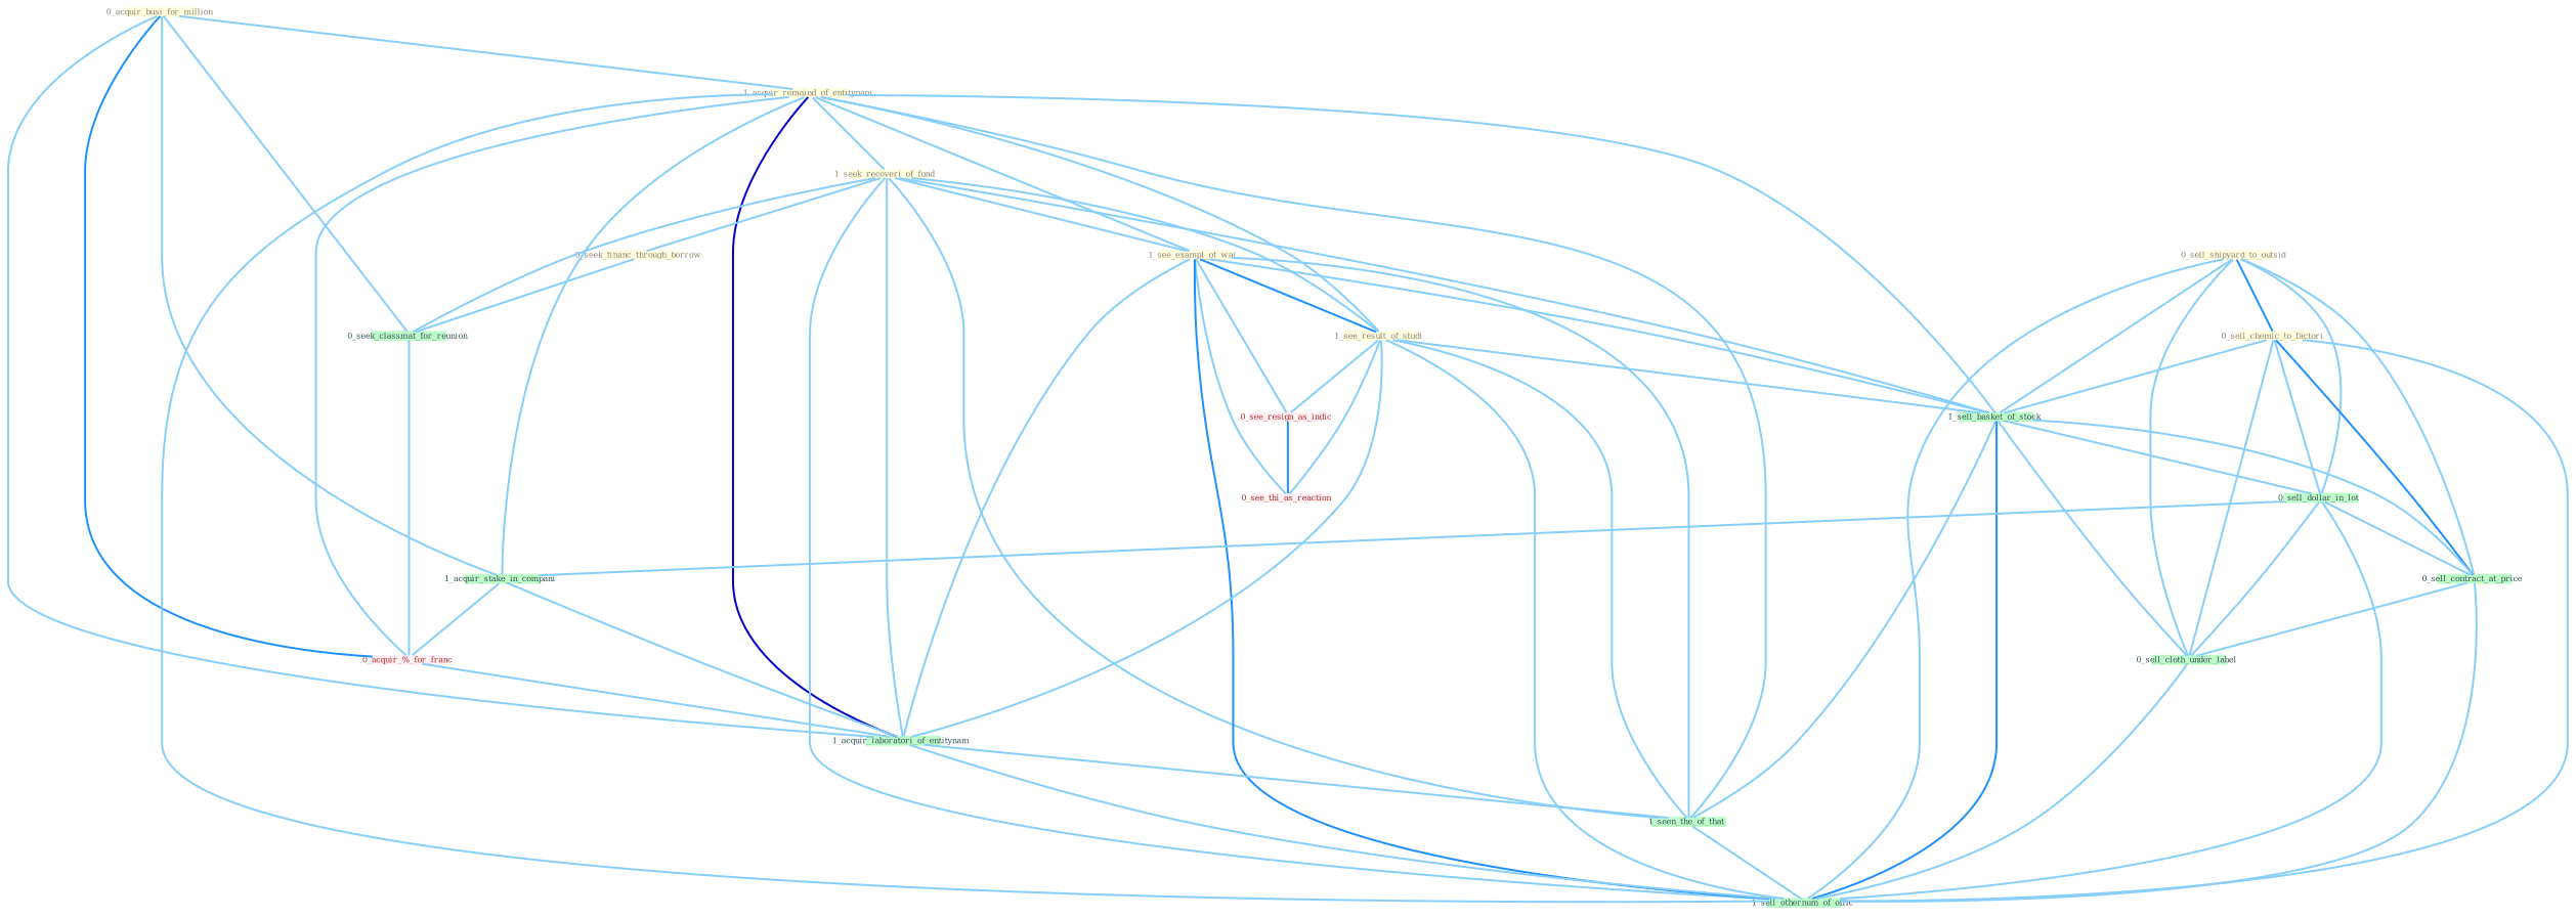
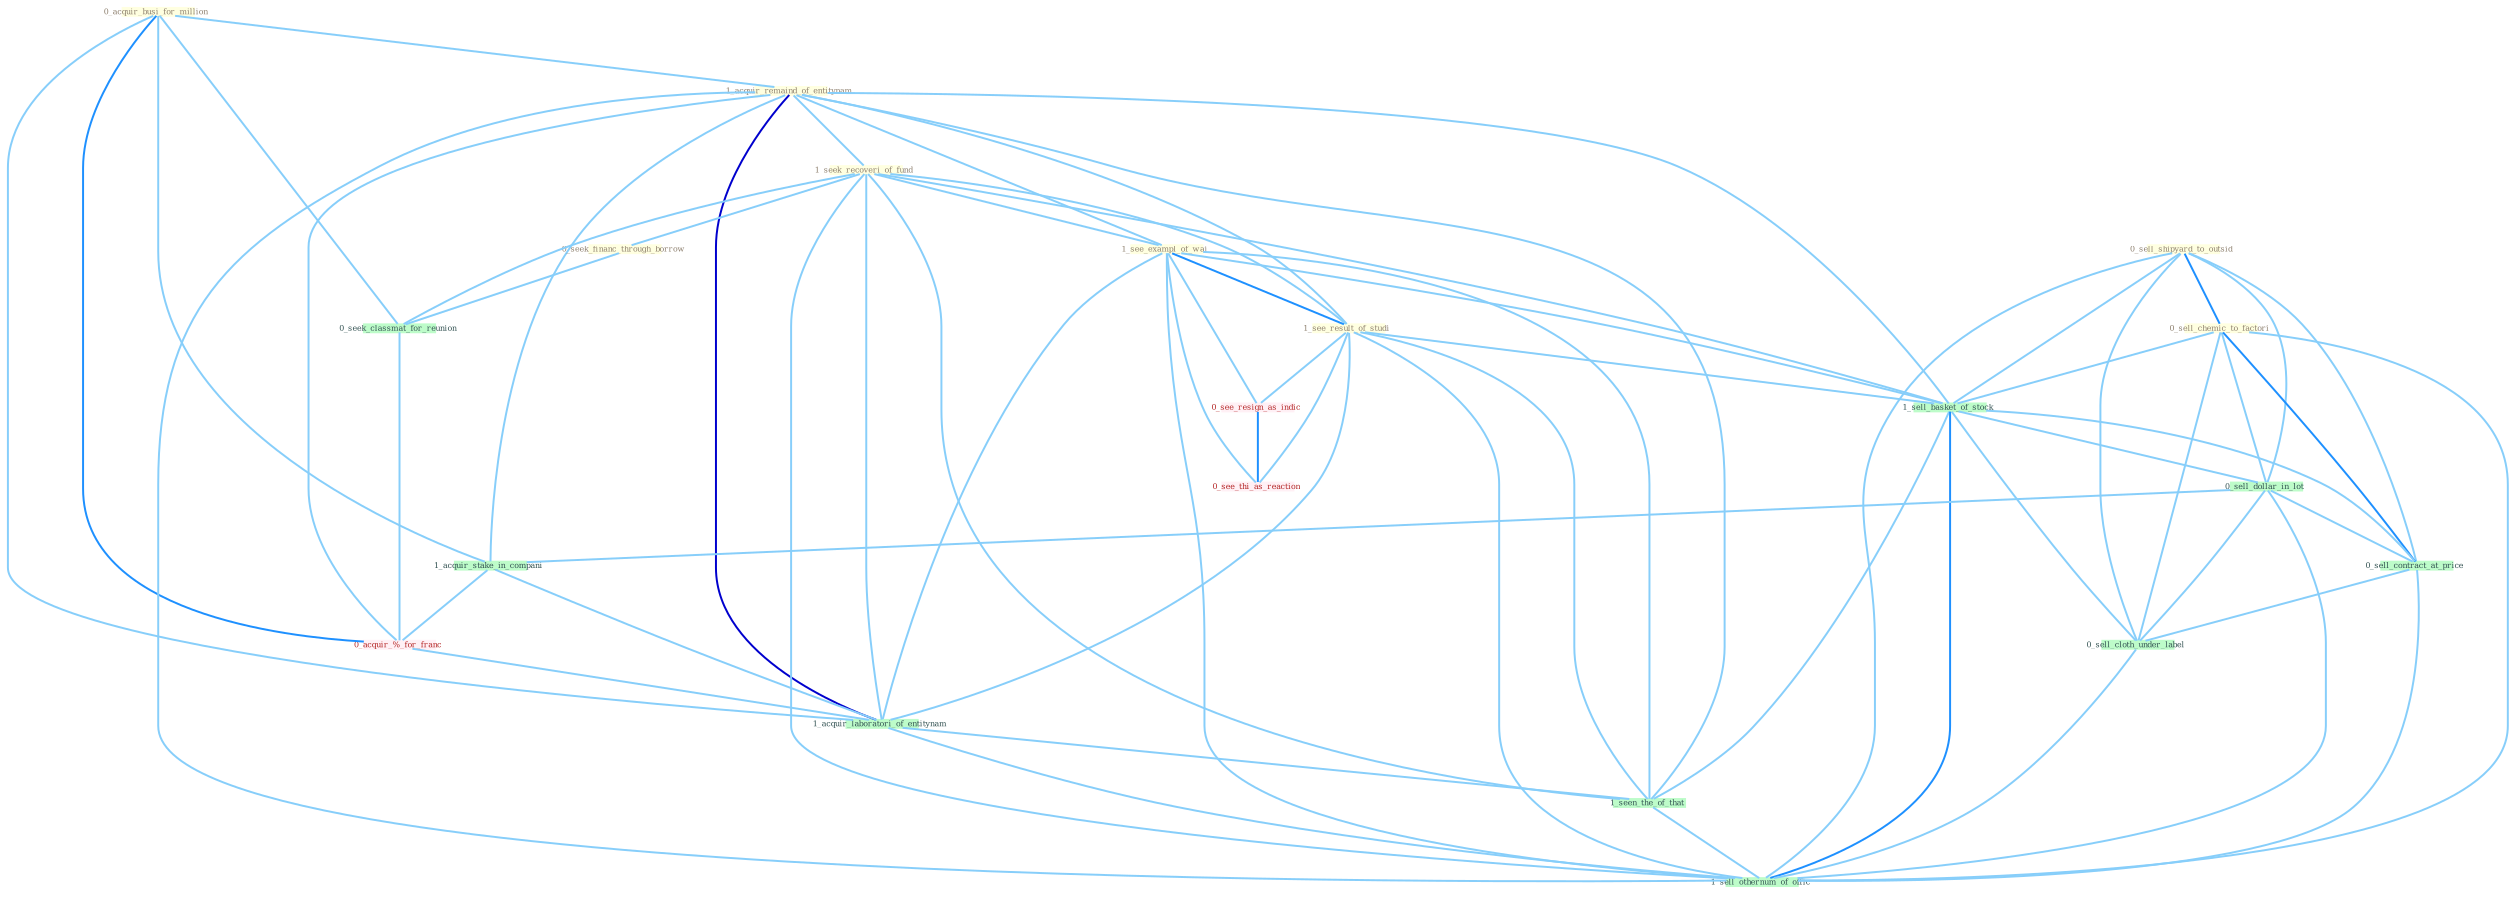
  graph {
    fontname="DejaVu Serif"
    node [color="#BDFCC9" fixedsize=true fontcolor="#2f4f4f" fontname="DejaVu Serif" fontsize=4 shape=polygon style=filled]
    edge [color="#87cefa" fontname="DejaVu Serif" w=1]
    "0_acquir_busi_for_million " [color="#ffffe0" fontcolor="#8b7d6b" height=.06 width=.5]
    "1_acquir_remaind_of_entitynam " [color="#ffffe0" fontcolor="#8b7d6b" height=.06 width=.5]
    "0_sell_shipyard_to_outsid " [color="#ffffe0" fontcolor="#8b7d6b" height=.06 width=.5]
    "1_seek_recoveri_of_fund " [color="#ffffe0" fontcolor="#8b7d6b" height=.06 width=.5]
    "0_seek_financ_through_borrow " [color="#ffffe0" fontcolor="#8b7d6b" height=.06 width=.5]
    "1_see_exampl_of_wai " [color="#ffffe0" fontcolor="#8b7d6b" height=.06 width=.5]
    "1_see_result_of_studi " [color="#ffffe0" fontcolor="#8b7d6b" height=.06 width=.5]
    "0_sell_chemic_to_factori " [color="#ffffe0" fontcolor="#8b7d6b" height=.06 width=.5]
    "0_see_resign_as_indic " [color="#fff0f5" fontcolor="#b22222" height=.06 width=.5]
    "0_acquir_%_for_franc " [color="#fff0f5" fontcolor="#b22222" height=.06 width=.5]
    "0_see_thi_as_reaction " [color="#fff0f5" fontcolor="#b22222" height=.06 width=.5]
    "0_seek_classmat_for_reunion " [height=.06 width=.5]
    "1_acquir_stake_in_compani " [height=.06 width=.5]
    "1_acquir_laboratori_of_entitynam " [height=.06 width=.5]
    "1_sell_basket_of_stock " [height=.06 width=.5]
    "1_seen_the_of_that " [height=.06 width=.5]
    "1_sell_othernum_of_offic " [height=.06 width=.5]
    "0_sell_dollar_in_lot " [height=.06 width=.5]
    "0_sell_contract_at_price " [height=.06 width=.5]
    "0_sell_cloth_under_label " [height=.06 width=.5]
    subgraph sub_1 {
      "0_acquir_busi_for_million "
      "1_acquir_remaind_of_entitynam "
      "0_sell_shipyard_to_outsid "
      "1_seek_recoveri_of_fund "
      "0_seek_financ_through_borrow "
      "1_see_exampl_of_wai "
      "1_see_result_of_studi "
      "0_sell_chemic_to_factori "
    }
    subgraph sub_2 {
      "0_see_resign_as_indic "
      "0_acquir_%_for_franc "
      "0_see_thi_as_reaction "
    }
    "0_acquir_busi_for_million " -- "1_acquir_remaind_of_entitynam "
    "0_acquir_busi_for_million " -- "0_acquir_%_for_franc " [color="#1e90ff" w=2]
    "0_acquir_busi_for_million " -- "0_seek_classmat_for_reunion "
    "0_acquir_busi_for_million " -- "1_acquir_stake_in_compani "
    "0_acquir_busi_for_million " -- "1_acquir_laboratori_of_entitynam "
    "1_acquir_remaind_of_entitynam " -- "1_seek_recoveri_of_fund "
    "1_acquir_remaind_of_entitynam " -- "1_see_exampl_of_wai "
    "1_acquir_remaind_of_entitynam " -- "1_see_result_of_studi "
    "1_acquir_remaind_of_entitynam " -- "0_acquir_%_for_franc "
    "1_acquir_remaind_of_entitynam " -- "1_acquir_stake_in_compani "
    "1_acquir_remaind_of_entitynam " -- "1_acquir_laboratori_of_entitynam " [color="#0000cd" w=3]
    "1_acquir_remaind_of_entitynam " -- "1_sell_basket_of_stock "
    "1_acquir_remaind_of_entitynam " -- "1_seen_the_of_that "
    "1_acquir_remaind_of_entitynam " -- "1_sell_othernum_of_offic "
    "0_sell_shipyard_to_outsid " -- "0_sell_chemic_to_factori " [color="#1e90ff" w=2]
    "0_sell_shipyard_to_outsid " -- "1_sell_basket_of_stock "
    "0_sell_shipyard_to_outsid " -- "1_sell_othernum_of_offic "
    "0_sell_shipyard_to_outsid " -- "0_sell_dollar_in_lot "
    "0_sell_shipyard_to_outsid " -- "0_sell_contract_at_price "
    "0_sell_shipyard_to_outsid " -- "0_sell_cloth_under_label "
    "1_seek_recoveri_of_fund " -- "0_seek_financ_through_borrow "
    "1_seek_recoveri_of_fund " -- "1_see_exampl_of_wai "
    "1_seek_recoveri_of_fund " -- "1_see_result_of_studi "
    "1_seek_recoveri_of_fund " -- "0_seek_classmat_for_reunion "
    "1_seek_recoveri_of_fund " -- "1_acquir_laboratori_of_entitynam "
    "1_seek_recoveri_of_fund " -- "1_sell_basket_of_stock "
    "1_seek_recoveri_of_fund " -- "1_seen_the_of_that "
    "1_seek_recoveri_of_fund " -- "1_sell_othernum_of_offic "
    "0_seek_financ_through_borrow " -- "0_seek_classmat_for_reunion "
    "1_see_exampl_of_wai " -- "1_see_result_of_studi " [color="#1e90ff" w=2]
    "1_see_exampl_of_wai " -- "0_see_resign_as_indic "
    "1_see_exampl_of_wai " -- "0_see_thi_as_reaction "
    "1_see_exampl_of_wai " -- "1_acquir_laboratori_of_entitynam "
    "1_see_exampl_of_wai " -- "1_sell_basket_of_stock "
    "1_see_exampl_of_wai " -- "1_seen_the_of_that "
-   "1_see_exampl_of_wai " -- "1_sell_othernum_of_offic " [color="#1e90ff"]
+   "1_see_exampl_of_wai " -- "1_sell_othernum_of_offic "
    "1_see_result_of_studi " -- "0_see_resign_as_indic "
    "1_see_result_of_studi " -- "0_see_thi_as_reaction "
    "1_see_result_of_studi " -- "1_acquir_laboratori_of_entitynam "
    "1_see_result_of_studi " -- "1_sell_basket_of_stock "
    "1_see_result_of_studi " -- "1_seen_the_of_that "
    "1_see_result_of_studi " -- "1_sell_othernum_of_offic "
    "0_sell_chemic_to_factori " -- "1_sell_basket_of_stock "
    "0_sell_chemic_to_factori " -- "1_sell_othernum_of_offic "
    "0_sell_chemic_to_factori " -- "0_sell_dollar_in_lot "
    "0_sell_chemic_to_factori " -- "0_sell_contract_at_price " [color="#1e90ff"]
    "0_sell_chemic_to_factori " -- "0_sell_cloth_under_label "
    "0_see_resign_as_indic " -- "0_see_thi_as_reaction " [color="#1e90ff" w=2]
    "0_acquir_%_for_franc " -- "1_acquir_laboratori_of_entitynam "
    "0_seek_classmat_for_reunion " -- "0_acquir_%_for_franc "
    "1_acquir_stake_in_compani " -- "0_acquir_%_for_franc "
    "1_acquir_stake_in_compani " -- "1_acquir_laboratori_of_entitynam "
    "1_acquir_laboratori_of_entitynam " -- "1_seen_the_of_that "
    "1_acquir_laboratori_of_entitynam " -- "1_sell_othernum_of_offic "
    "1_sell_basket_of_stock " -- "1_seen_the_of_that "
    "1_sell_basket_of_stock " -- "1_sell_othernum_of_offic " [color="#1e90ff" w=2]
    "1_sell_basket_of_stock " -- "0_sell_dollar_in_lot "
    "1_sell_basket_of_stock " -- "0_sell_contract_at_price "
    "1_sell_basket_of_stock " -- "0_sell_cloth_under_label "
    "1_seen_the_of_that " -- "1_sell_othernum_of_offic "
    "0_sell_dollar_in_lot " -- "1_acquir_stake_in_compani "
    "0_sell_dollar_in_lot " -- "1_sell_othernum_of_offic "
    "0_sell_dollar_in_lot " -- "0_sell_contract_at_price "
    "0_sell_dollar_in_lot " -- "0_sell_cloth_under_label "
    "0_sell_contract_at_price " -- "1_sell_othernum_of_offic "
    "0_sell_contract_at_price " -- "0_sell_cloth_under_label "
    "0_sell_cloth_under_label " -- "1_sell_othernum_of_offic "
  }
